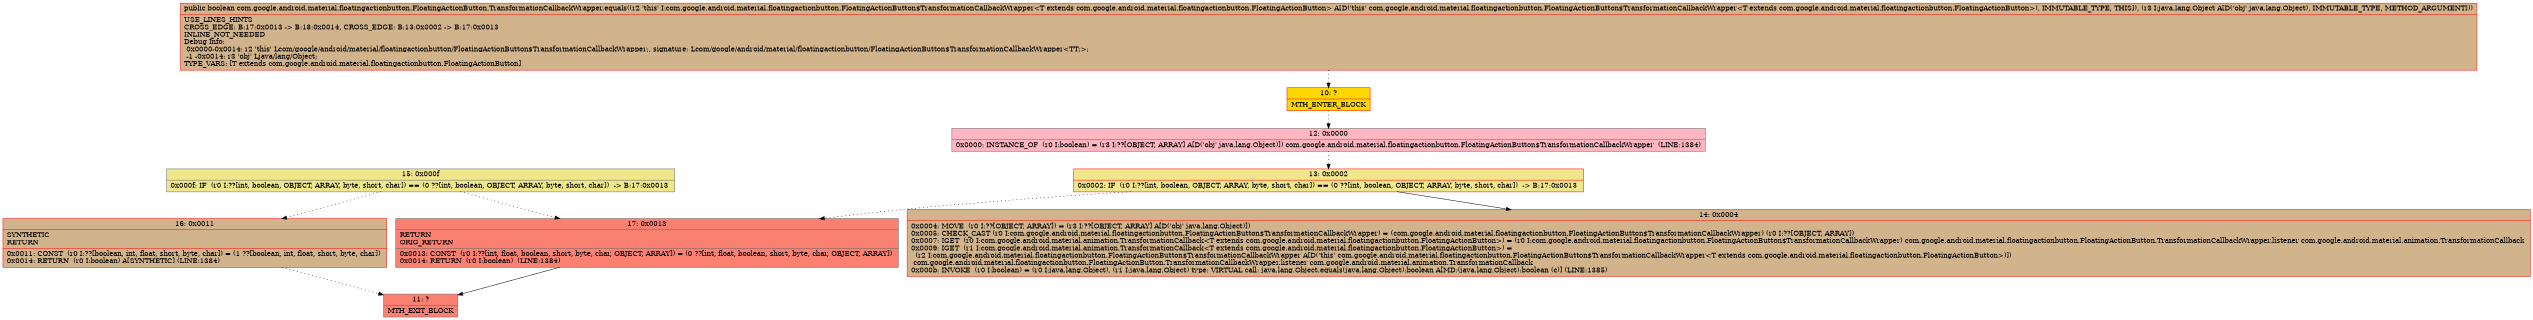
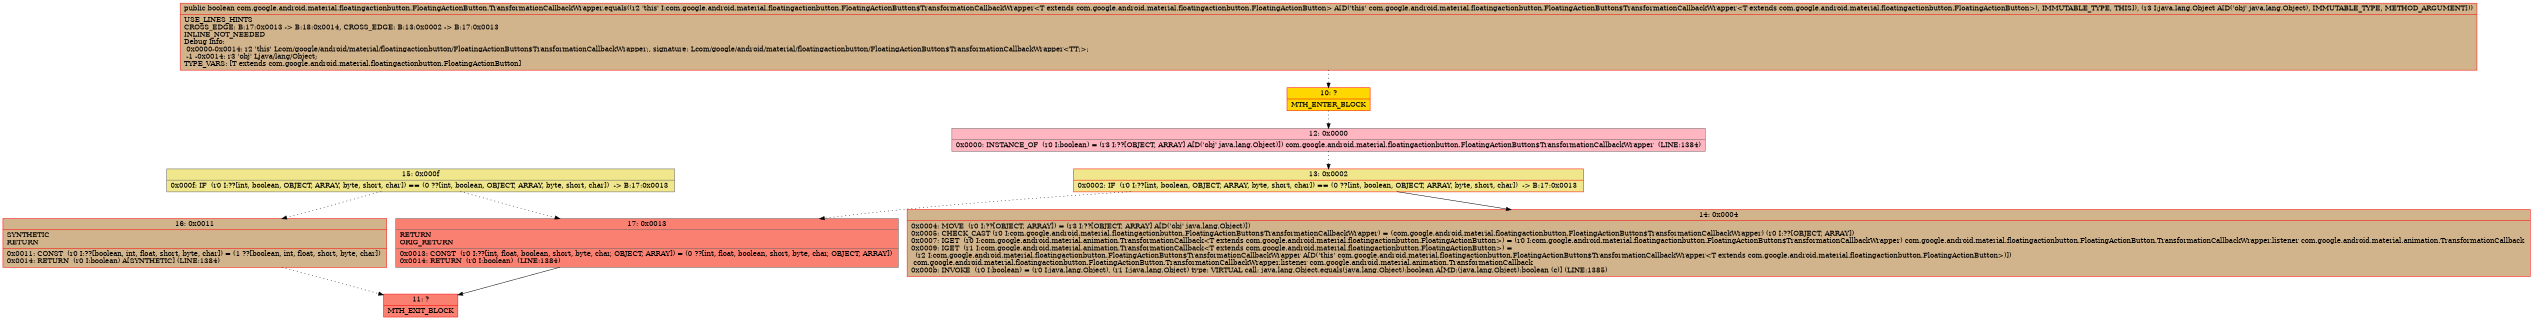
  digraph {
    node [color=red fillcolor=tan shape=record style=filled]
    edge [style=dotted]
    n1 [fillcolor=gold label="{10\:\ ?|MTH_ENTER_BLOCK\l}"]
    n2 [color=gray40 fillcolor=lightpink label="{12\:\ 0x0000|0x0000: INSTANCE_OF  (r0 I:boolean) = (r3 I:??[OBJECT, ARRAY] A[D('obj' java.lang.Object)]) com.google.android.material.floatingactionbutton.FloatingActionButton$TransformationCallbackWrapper  (LINE:1384)\l}"]
    n3 [fillcolor=khaki label="{13\:\ 0x0002|0x0002: IF  (r0 I:??[int, boolean, OBJECT, ARRAY, byte, short, char]) == (0 ??[int, boolean, OBJECT, ARRAY, byte, short, char])  \-\> B:17:0x0013 \l}"]
    n4 [label="{14\:\ 0x0004|0x0004: MOVE  (r0 I:??[OBJECT, ARRAY]) = (r3 I:??[OBJECT, ARRAY] A[D('obj' java.lang.Object)]) \l0x0005: CHECK_CAST (r0 I:com.google.android.material.floatingactionbutton.FloatingActionButton$TransformationCallbackWrapper) = (com.google.android.material.floatingactionbutton.FloatingActionButton$TransformationCallbackWrapper) (r0 I:??[OBJECT, ARRAY]) \l0x0007: IGET  (r0 I:com.google.android.material.animation.TransformationCallback\<T extends com.google.android.material.floatingactionbutton.FloatingActionButton\>) = (r0 I:com.google.android.material.floatingactionbutton.FloatingActionButton$TransformationCallbackWrapper) com.google.android.material.floatingactionbutton.FloatingActionButton.TransformationCallbackWrapper.listener com.google.android.material.animation.TransformationCallback \l0x0009: IGET  (r1 I:com.google.android.material.animation.TransformationCallback\<T extends com.google.android.material.floatingactionbutton.FloatingActionButton\>) = \l  (r2 I:com.google.android.material.floatingactionbutton.FloatingActionButton$TransformationCallbackWrapper A[D('this' com.google.android.material.floatingactionbutton.FloatingActionButton$TransformationCallbackWrapper\<T extends com.google.android.material.floatingactionbutton.FloatingActionButton\>)])\l com.google.android.material.floatingactionbutton.FloatingActionButton.TransformationCallbackWrapper.listener com.google.android.material.animation.TransformationCallback \l0x000b: INVOKE  (r0 I:boolean) = (r0 I:java.lang.Object), (r1 I:java.lang.Object) type: VIRTUAL call: java.lang.Object.equals(java.lang.Object):boolean A[MD:(java.lang.Object):boolean (c)] (LINE:1385)\l}"]
    n5 [color=gray40 fillcolor=salmon label="{17\:\ 0x0013|RETURN\lORIG_RETURN\l|0x0013: CONST  (r0 I:??[int, float, boolean, short, byte, char, OBJECT, ARRAY]) = (0 ??[int, float, boolean, short, byte, char, OBJECT, ARRAY]) \l0x0014: RETURN  (r0 I:boolean)  (LINE:1384)\l}"]
-   n6 [color=gray40 fillcolor=salmon label="{11\:\ ?|MTH_EXIT_BLOCK\l}"]
+   n6 [fillcolor=salmon label="{11\:\ ?|MTH_EXIT_BLOCK\l}"]
    n7 [color=gray40 fillcolor=khaki label="{15\:\ 0x000f|0x000f: IF  (r0 I:??[int, boolean, OBJECT, ARRAY, byte, short, char]) == (0 ??[int, boolean, OBJECT, ARRAY, byte, short, char])  \-\> B:17:0x0013 \l}"]
    n8 [label="{16\:\ 0x0011|SYNTHETIC\lRETURN\l|0x0011: CONST  (r0 I:??[boolean, int, float, short, byte, char]) = (1 ??[boolean, int, float, short, byte, char]) \l0x0014: RETURN  (r0 I:boolean) A[SYNTHETIC] (LINE:1384)\l}"]
    n9 [label="{public boolean com.google.android.material.floatingactionbutton.FloatingActionButton.TransformationCallbackWrapper.equals((r2 'this' I:com.google.android.material.floatingactionbutton.FloatingActionButton$TransformationCallbackWrapper\<T extends com.google.android.material.floatingactionbutton.FloatingActionButton\> A[D('this' com.google.android.material.floatingactionbutton.FloatingActionButton$TransformationCallbackWrapper\<T extends com.google.android.material.floatingactionbutton.FloatingActionButton\>), IMMUTABLE_TYPE, THIS]), (r3 I:java.lang.Object A[D('obj' java.lang.Object), IMMUTABLE_TYPE, METHOD_ARGUMENT]))  | USE_LINES_HINTS\lCROSS_EDGE: B:17:0x0013 \-\> B:18:0x0014, CROSS_EDGE: B:13:0x0002 \-\> B:17:0x0013\lINLINE_NOT_NEEDED\lDebug Info:\l  0x0000\-0x0014: r2 'this' Lcom\/google\/android\/material\/floatingactionbutton\/FloatingActionButton$TransformationCallbackWrapper;, signature: Lcom\/google\/android\/material\/floatingactionbutton\/FloatingActionButton$TransformationCallbackWrapper\<TT;\>;\l  \-1 \-0x0014: r3 'obj' Ljava\/lang\/Object;\lTYPE_VARS: [T extends com.google.android.material.floatingactionbutton.FloatingActionButton]\l}"]
    n1 -> n2
    n2 -> n3
    n3 -> n4 [style=solid]
    n3 -> n5
    n5 -> n6 [style=solid]
    n7 -> n5
    n7 -> n8
    n8 -> n6
    n9 -> n1
  }
